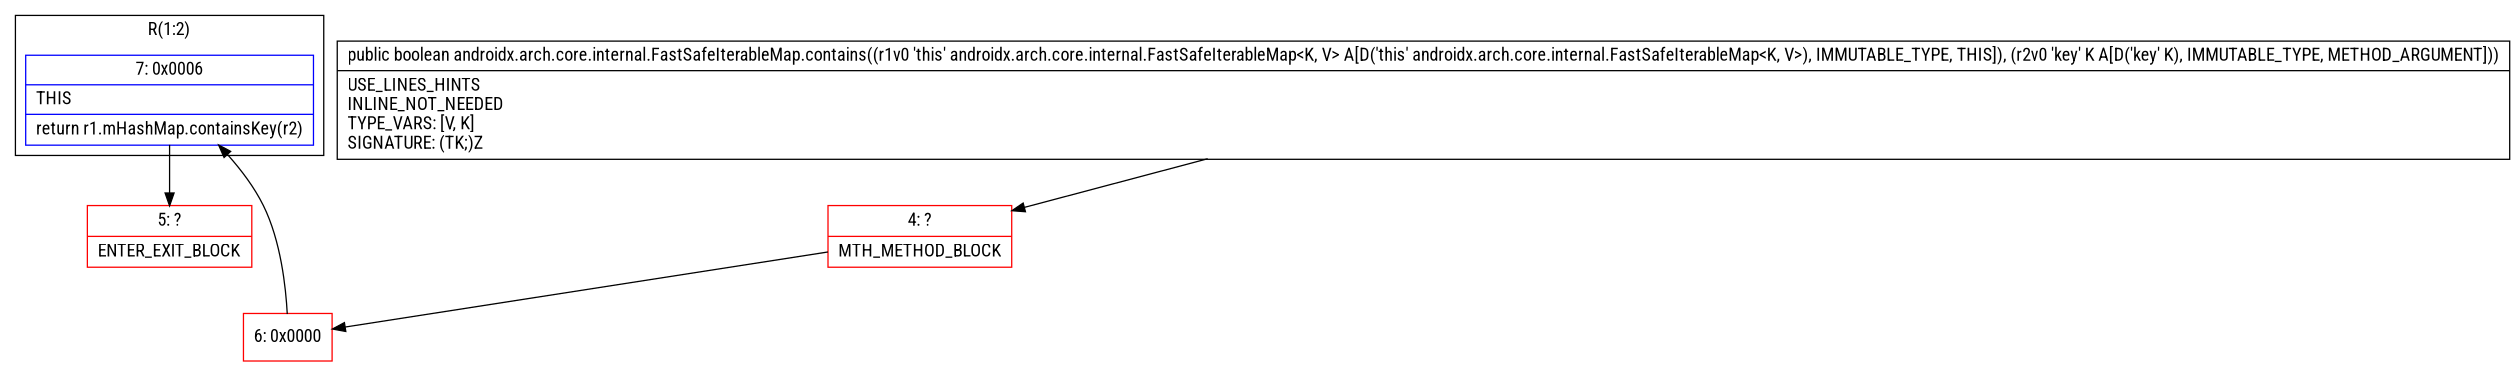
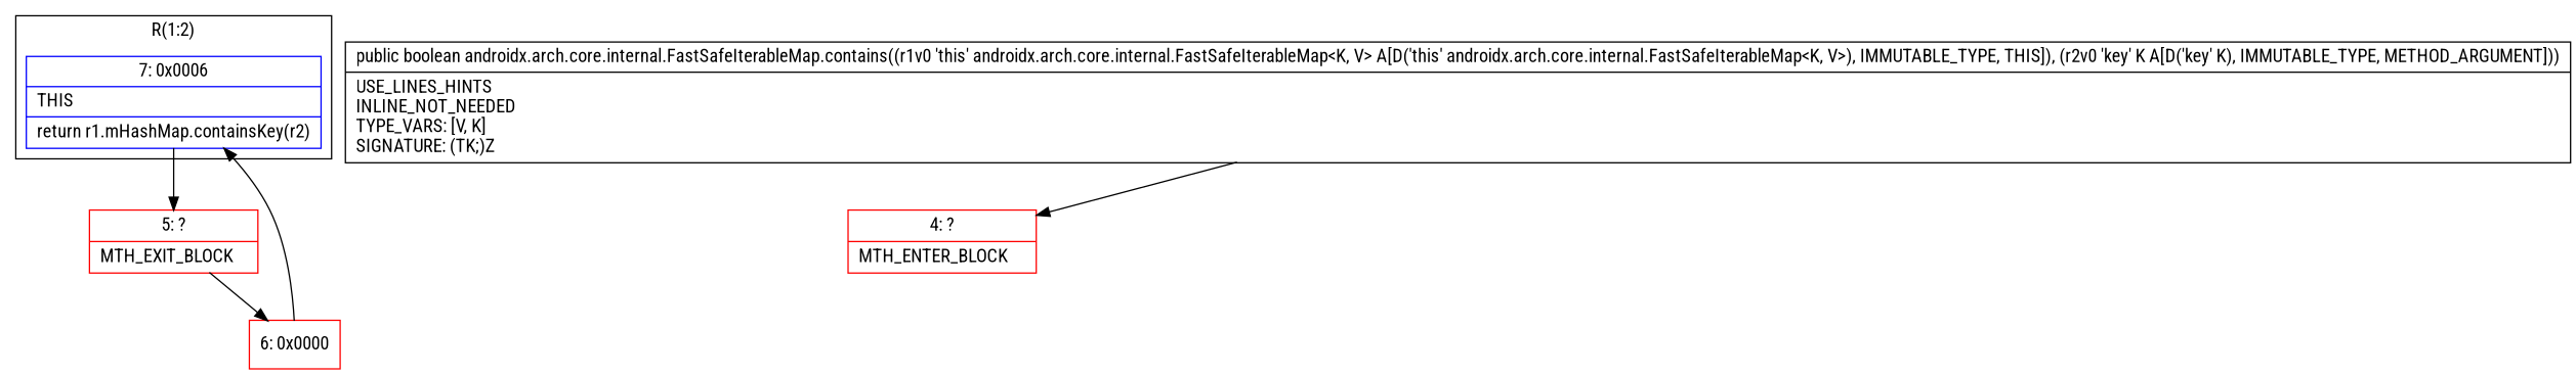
  digraph {
    fontname="Roboto Condensed"
    node [color=red fontname="Roboto Condensed" shape=record]
    edge [fontname="Roboto Condensed"]
    n1 [color=blue label="{7\:\ 0x0006|THIS\l|return r1.mHashMap.containsKey(r2)\l}"]
-   n2 [label="{5\:\ ?|ENTER_EXIT_BLOCK\l}"]
-   n3 [label="{4\:\ ?|MTH_METHOD_BLOCK\l}"]
+   n2 [label="{5\:\ ?|MTH_EXIT_BLOCK\l}"]
+   n3 [label="{4\:\ ?|MTH_ENTER_BLOCK\l}"]
    n4 [label="{6\:\ 0x0000}"]
    n5 [label="{public boolean androidx.arch.core.internal.FastSafeIterableMap.contains((r1v0 'this' androidx.arch.core.internal.FastSafeIterableMap\<K, V\> A[D('this' androidx.arch.core.internal.FastSafeIterableMap\<K, V\>), IMMUTABLE_TYPE, THIS]), (r2v0 'key' K A[D('key' K), IMMUTABLE_TYPE, METHOD_ARGUMENT]))  | USE_LINES_HINTS\lINLINE_NOT_NEEDED\lTYPE_VARS: [V, K]\lSIGNATURE: (TK;)Z\l}" color=""]
    subgraph cluster_1 {
      label="R(1:2)"
      n1
    }
    n1 -> n2
-   n3 -> n4
+   n2 -> n4
    n4 -> n1
    n5 -> n3
  }
